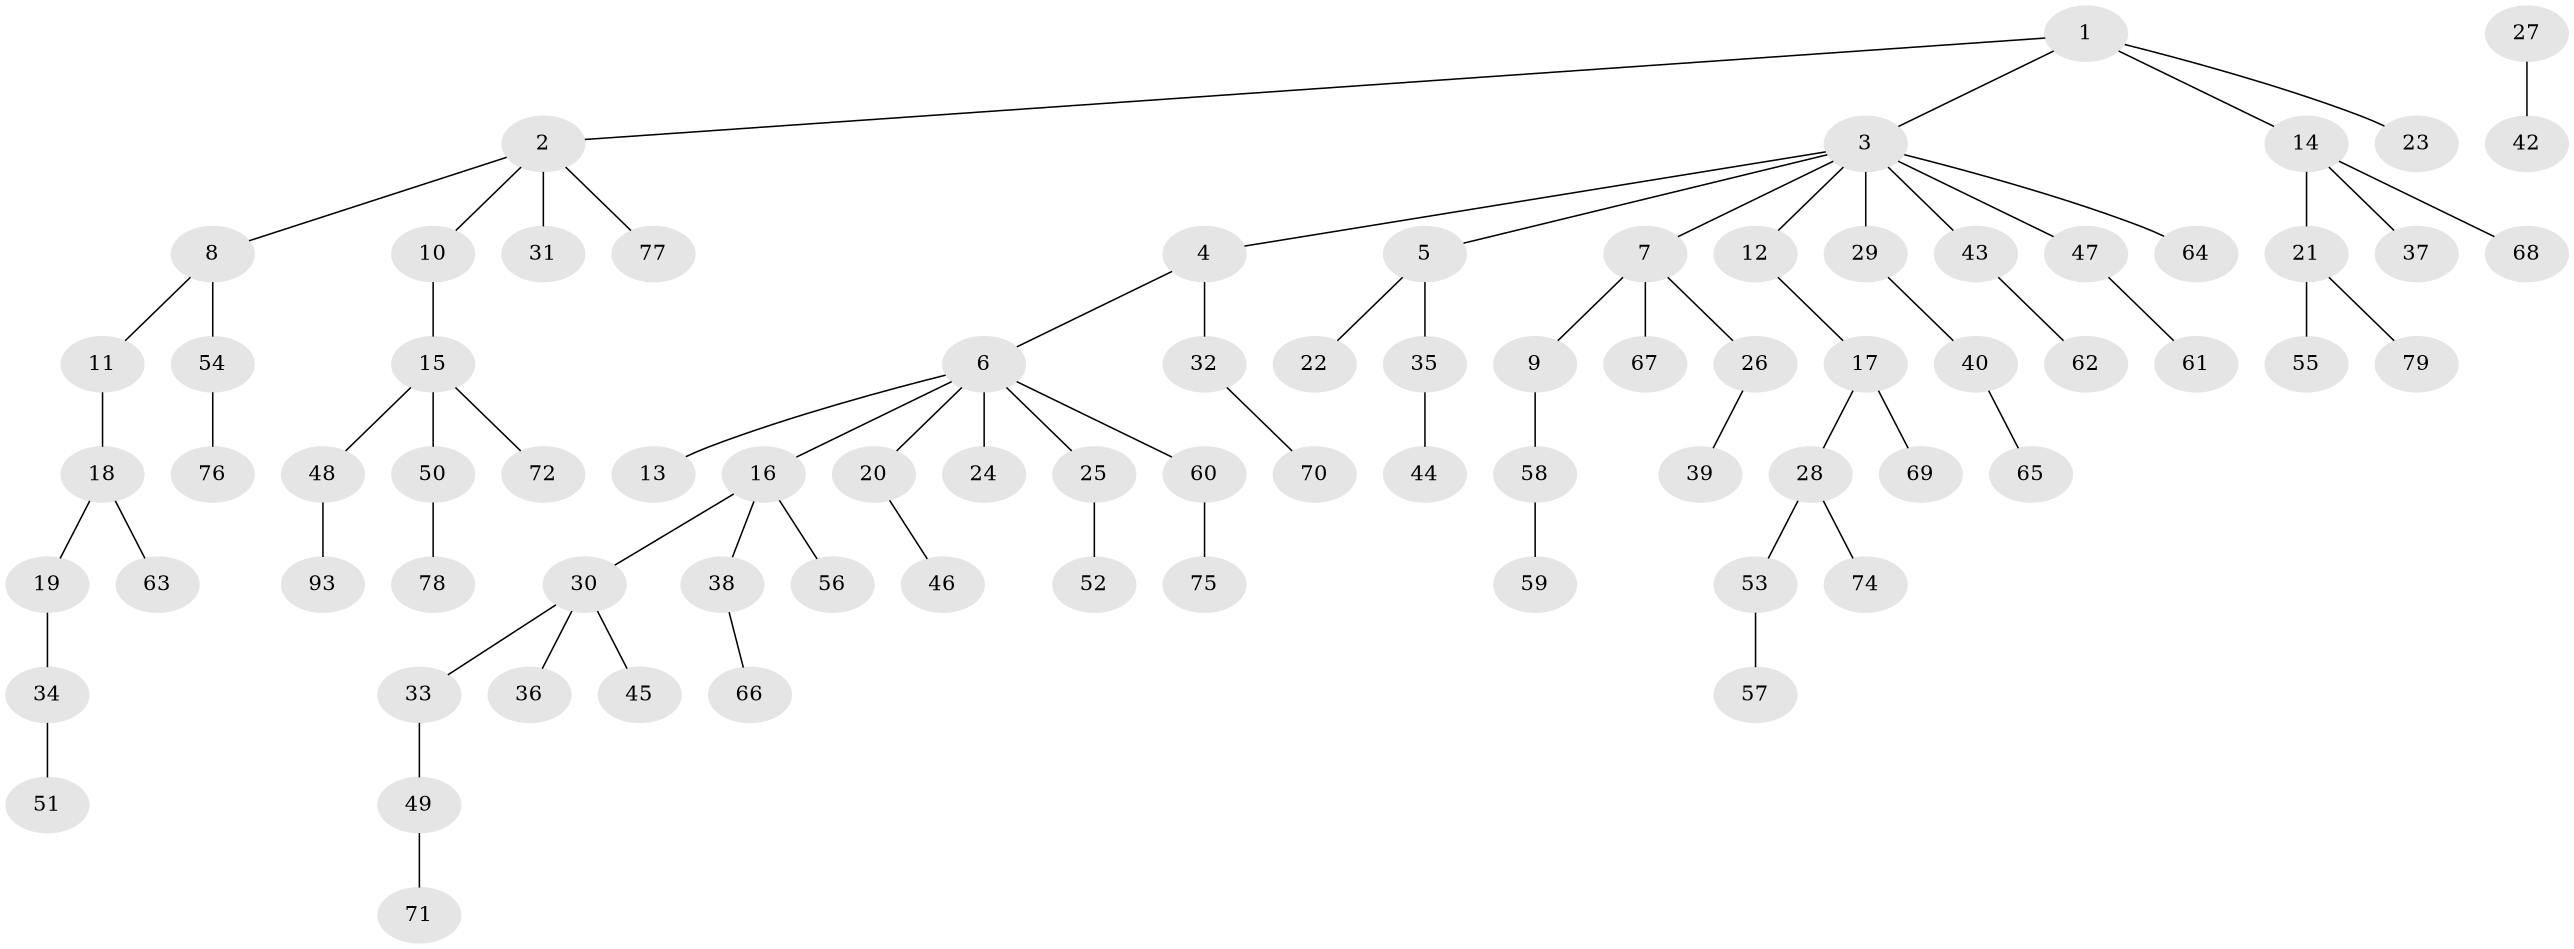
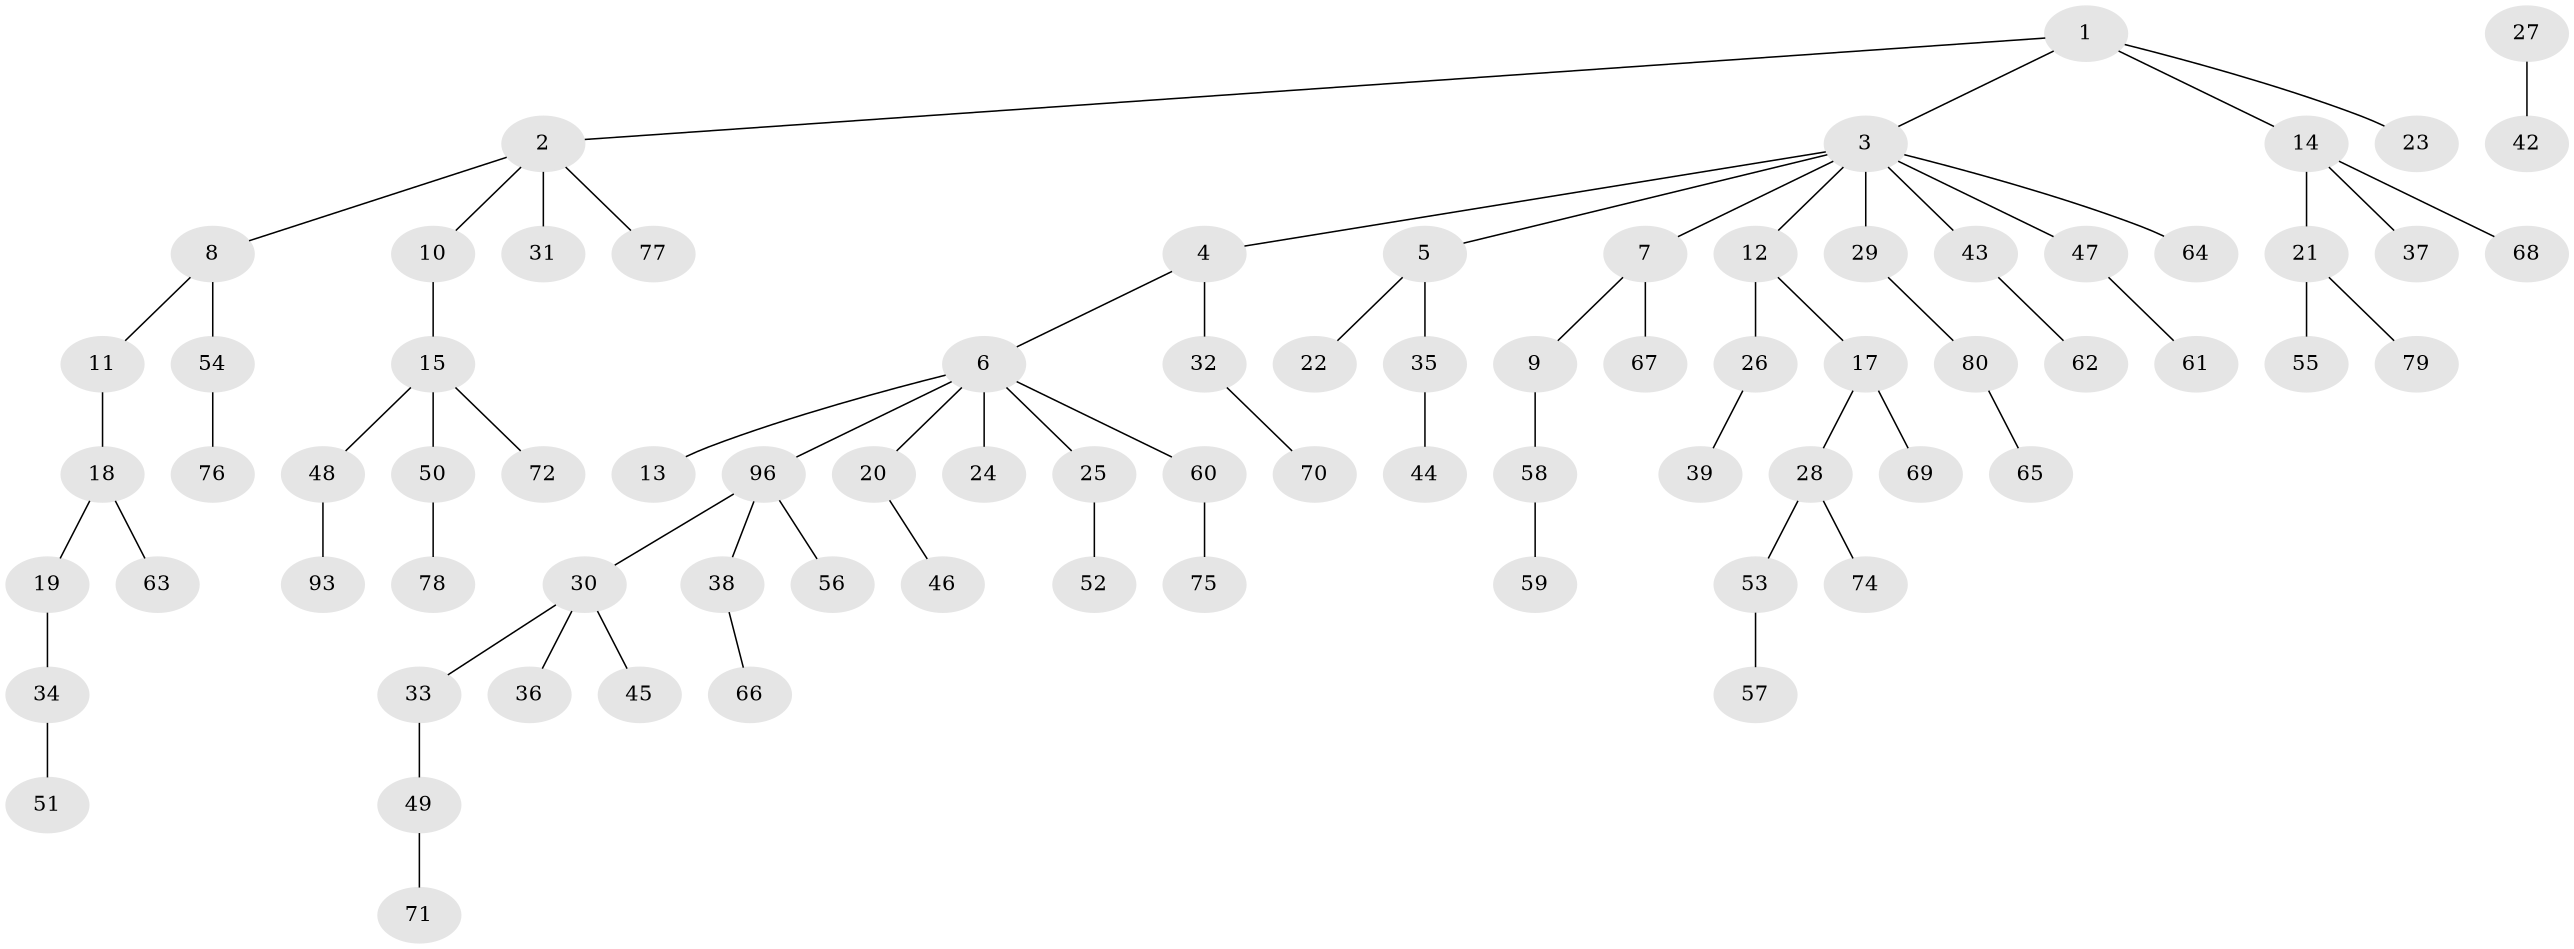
  graph {
    node [color=gray90 style=filled]
    1
    2
    3
    14
    23
    8
    10
    31
    77
    4
    5
    7
    12
    29
    43
    47
    64
    21
    37
    68
    11
    54
    15
    6
    32
    22
    35
    9
    26
    67
    17
-   40
+   40 [label=80]
    62
    61
    13
-   16
+   16 [label=96]
    20
    24
    25
    60
    70
    44
    30
    38
    56
    46
    52
    75
    58
    39
    18
    76
    59
    48
    50
    72
    19
    63
    28
    69
    55
    79
    n63 [label=93]
    78
    33
    36
    45
    66
    53
    74
    34
    51
    27
    42
    57
    65
    49
    71
    1 -- 2
    1 -- 3
    1 -- 14
    1 -- 23
    2 -- 8
    2 -- 10
    2 -- 31
    2 -- 77
    3 -- 4
    3 -- 5
    3 -- 7
    3 -- 12
    3 -- 29
    3 -- 43
    3 -- 47
    3 -- 64
    14 -- 21
    14 -- 37
    14 -- 68
    8 -- 11
    8 -- 54
    10 -- 15
    4 -- 6
    4 -- 32
    5 -- 22
    5 -- 35
    7 -- 9
-   7 -- 26
+   12 -- 26
    7 -- 67
    12 -- 17
    29 -- 40
    43 -- 62
    47 -- 61
    21 -- 55
    21 -- 79
    11 -- 18
    54 -- 76
    15 -- 48
    15 -- 50
    15 -- 72
    6 -- 13
    6 -- 16
    6 -- 20
    6 -- 24
    6 -- 25
    6 -- 60
    32 -- 70
    35 -- 44
    9 -- 58
    26 -- 39
    17 -- 28
    17 -- 69
    40 -- 65
    16 -- 30
    16 -- 38
    16 -- 56
    20 -- 46
    25 -- 52
    60 -- 75
    30 -- 33
    30 -- 36
    30 -- 45
    38 -- 66
    58 -- 59
    18 -- 19
    18 -- 63
    48 -- n63
    50 -- 78
    19 -- 34
    28 -- 53
    28 -- 74
    33 -- 49
    53 -- 57
    34 -- 51
    27 -- 42
    49 -- 71
  }
